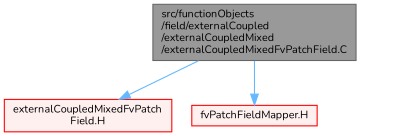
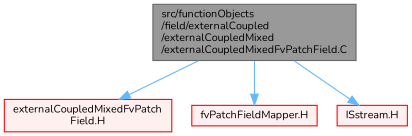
  digraph {
    fontname=Nunito
    node [color=red fillcolor="#FFF0F0" fontname=Nunito fontsize=10 shape=box style=filled]
    edge [color=steelblue1 fontname=Nunito fontsize=10 labelfontname=Helvetica labelfontsize=10 style=solid]
    n1 [color=gray40 fillcolor=grey60 fontcolor=black height=0.2 label="src/functionObjects\l/field/externalCoupled\l/externalCoupledMixed\l/externalCoupledMixedFvPatchField.C" width=0.4]
    n2 [height=0.2 label="externalCoupledMixedFvPatch\lField.H" width=0.4]
    n3 [height=0.2 label="fvPatchFieldMapper.H" width=0.4]
+   n4 [height=0.2 label="ISstream.H" width=0.4]
    n1 -> n2
    n1 -> n3
+   n1 -> n4
  }
